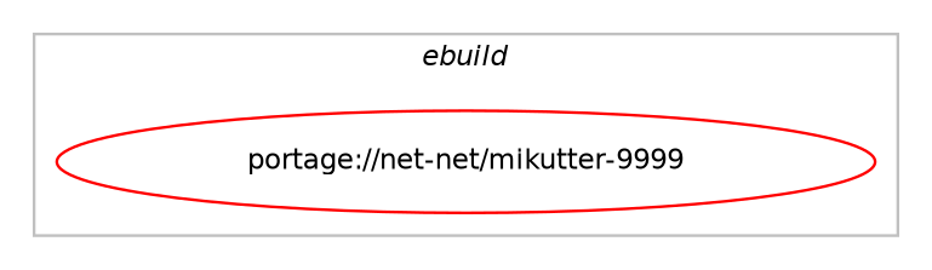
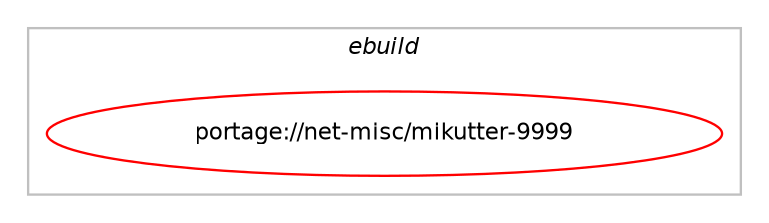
  digraph {
    compound=true
    concentrate=true
    fontname=Helvetica
    fontsize=10
    newrank=true
    rankdir=LR
    ranksep=1.5
-   n1 [color=red fontname=Helvetica fontsize=10 label="portage://net-net/mikutter-9999" width=4]
+   n1 [color=red fontname=Helvetica fontsize=10 label="portage://net-misc/mikutter-9999" width=4]
    subgraph cluster_1 {
      color=gray
      label=<<i>ebuild</i>>
      n1
    }
    subgraph cluster_2 {
      color=gray
      label=<<i>dependencies</i>>
      subgraph cluster_3 {
        color=gray
        fillcolor="#eeeeee"
        label=<<i>compile</i>>
        style=filled
      }
      subgraph cluster_4 {
        color=gray
        fillcolor="#eeeeee"
        label=<<i>compile and run</i>>
        style=filled
      }
      subgraph cluster_5 {
        color=gray
        fillcolor="#eeeeee"
        label=<<i>run</i>>
        style=filled
      }
    }
    subgraph cluster_6 {
      color=gray
      label=<<i>candidates</i>>
      rank=same
    }
  }
